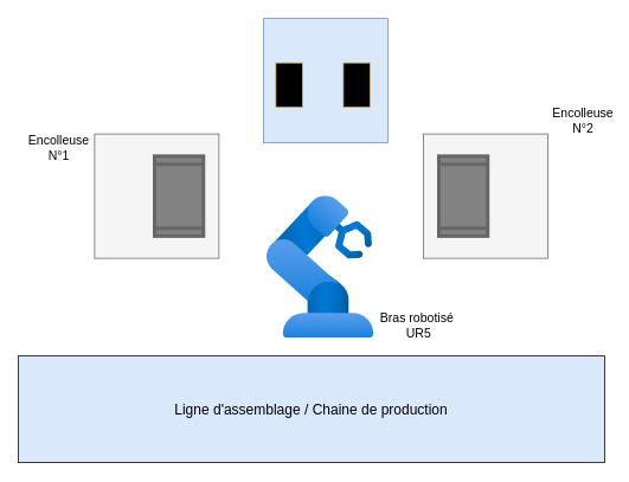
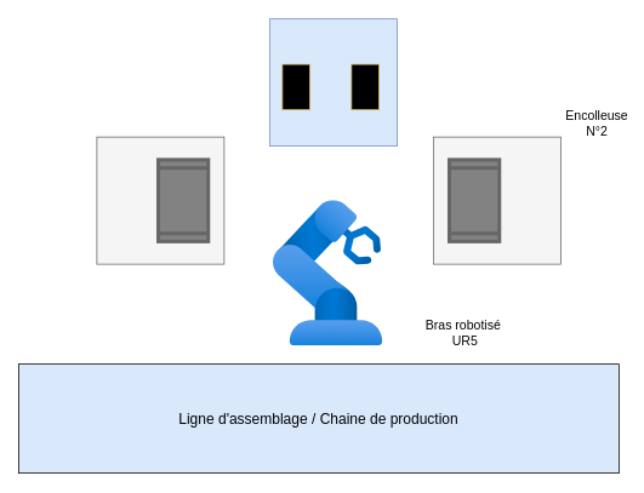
  <mxCell id="0" />
  <mxCell id="1" parent="0" />
  <mxCell id="2" value="&lt;font style=&quot;font-size: 16px;&quot;&gt;Ligne d'assemblage / Chaine de production&lt;/font&gt;" style="rounded=0;whiteSpace=wrap;html=1;fillColor=#dae8fc;" vertex="1" parent="1"><mxGeometry x="20" y="400" width="660" height="120" as="geometry" /></mxCell>
  <mxCell id="3" value="" style="image;aspect=fixed;html=1;points=[];align=center;fontSize=12;image=img/lib/azure2/other/Defender_Industrial_Robot.svg;" vertex="1" parent="1"><mxGeometry x="300" y="220" width="120.19" height="160" as="geometry" /></mxCell>
  <mxCell id="4" value="" style="whiteSpace=wrap;html=1;aspect=fixed;fillColor=#f5f5f5;fontColor=#333333;strokeColor=#666666;" vertex="1" parent="1"><mxGeometry x="106" y="150" width="140" height="140" as="geometry" /></mxCell>
  <mxCell id="5" value="" style="whiteSpace=wrap;html=1;aspect=fixed;fillColor=#f5f5f5;fontColor=#333333;strokeColor=#666666;" vertex="1" parent="1"><mxGeometry x="476" y="150" width="140" height="140" as="geometry" /></mxCell>
  <mxCell id="6" value="" style="whiteSpace=wrap;html=1;aspect=fixed;fillColor=#dae8fc;strokeColor=#6c8ebf;" vertex="1" parent="1"><mxGeometry x="296" y="20" width="140" height="140" as="geometry" /></mxCell>
- <mxCell id="7" value="&lt;font style=&quot;font-size: 14px;&quot;&gt;Encolleuse N°1&lt;/font&gt;" style="text;html=1;align=center;verticalAlign=middle;whiteSpace=wrap;rounded=0;" vertex="1" parent="1"><mxGeometry x="36" y="150" width="60" height="30" as="geometry" /></mxCell>
  <mxCell id="8" value="&lt;font style=&quot;font-size: 14px;&quot;&gt;Encolleuse N°2&lt;/font&gt;" style="text;html=1;align=center;verticalAlign=middle;whiteSpace=wrap;rounded=0;" vertex="1" parent="1"><mxGeometry x="626" y="120" width="60" height="30" as="geometry" /></mxCell>
  <mxCell id="9" value="" style="rounded=0;whiteSpace=wrap;html=1;rotation=-90;fillColor=#000000;strokeColor=#d6b656;" vertex="1" parent="1"><mxGeometry x="300" y="80" width="50" height="30" as="geometry" /></mxCell>
  <mxCell id="10" value="" style="rounded=0;whiteSpace=wrap;html=1;rotation=-90;fillColor=#000000;strokeColor=#d6b656;" vertex="1" parent="1"><mxGeometry x="376" y="80" width="50" height="30" as="geometry" /></mxCell>
  <mxCell id="11" value="" style="shape=process;whiteSpace=wrap;html=1;backgroundOutline=1;rotation=-90;fillColor=#828282;strokeColor=#666666;fontColor=#333333;strokeWidth=4;" vertex="1" parent="1"><mxGeometry x="476" y="192.5" width="90" height="55" as="geometry" /></mxCell>
  <mxCell id="12" value="" style="shape=process;whiteSpace=wrap;html=1;backgroundOutline=1;rotation=-90;fillColor=#828282;strokeColor=#666666;fontColor=#333333;strokeWidth=4;" vertex="1" parent="1"><mxGeometry x="156" y="192.5" width="90" height="55" as="geometry" /></mxCell>
- <mxCell id="13" value="&lt;font style=&quot;font-size: 14px;&quot;&gt;Bras robotisé&amp;nbsp;&lt;/font&gt;&lt;div&gt;&lt;span style=&quot;font-size: 14px;&quot;&gt;UR5&lt;/span&gt;&lt;/div&gt;" style="text;html=1;align=center;verticalAlign=middle;whiteSpace=wrap;rounded=0;" vertex="1" parent="1"><mxGeometry x="426" y="350" width="89.81" height="30" as="geometry" /></mxCell>
+ <mxCell id="13" value="&lt;font style=&quot;font-size: 14px;&quot;&gt;Bras robotisé&amp;nbsp;&lt;/font&gt;&lt;div&gt;&lt;span style=&quot;font-size: 14px;&quot;&gt;UR5&lt;/span&gt;&lt;/div&gt;" style="text;html=1;align=center;verticalAlign=middle;whiteSpace=wrap;rounded=0;" vertex="1" parent="1"><mxGeometry x="466" y="350" width="89.81" height="30" as="geometry" /></mxCell>
